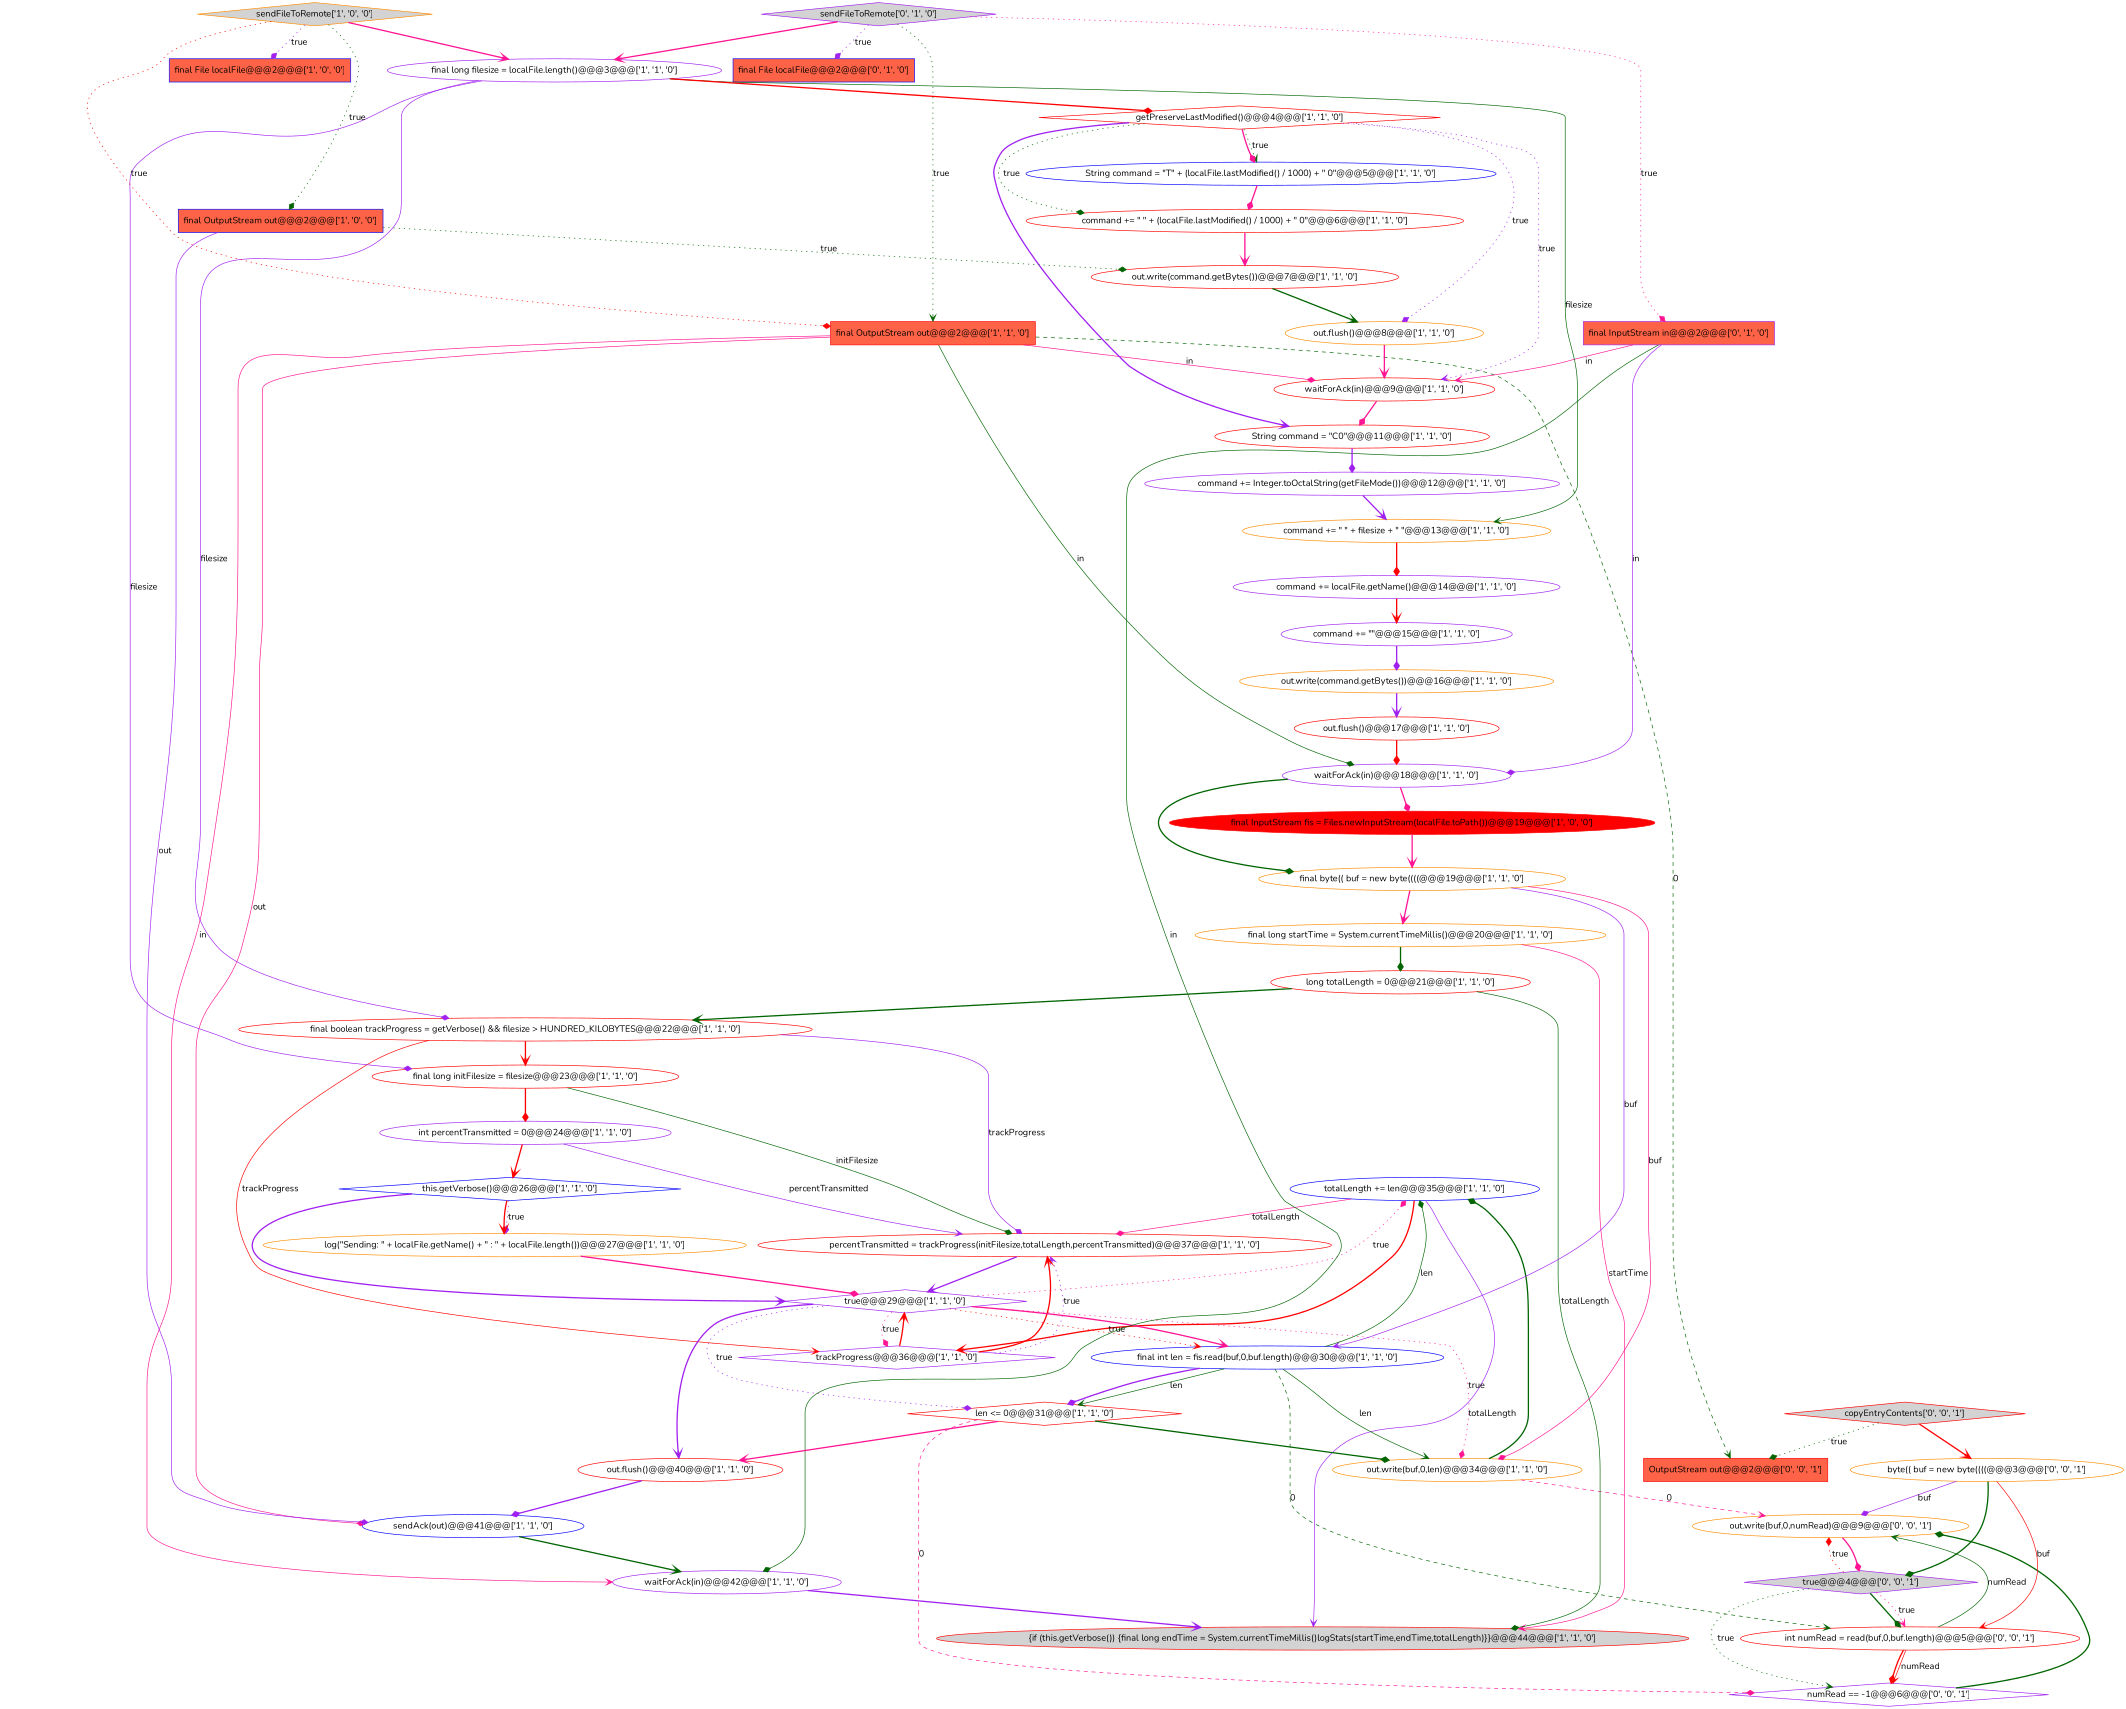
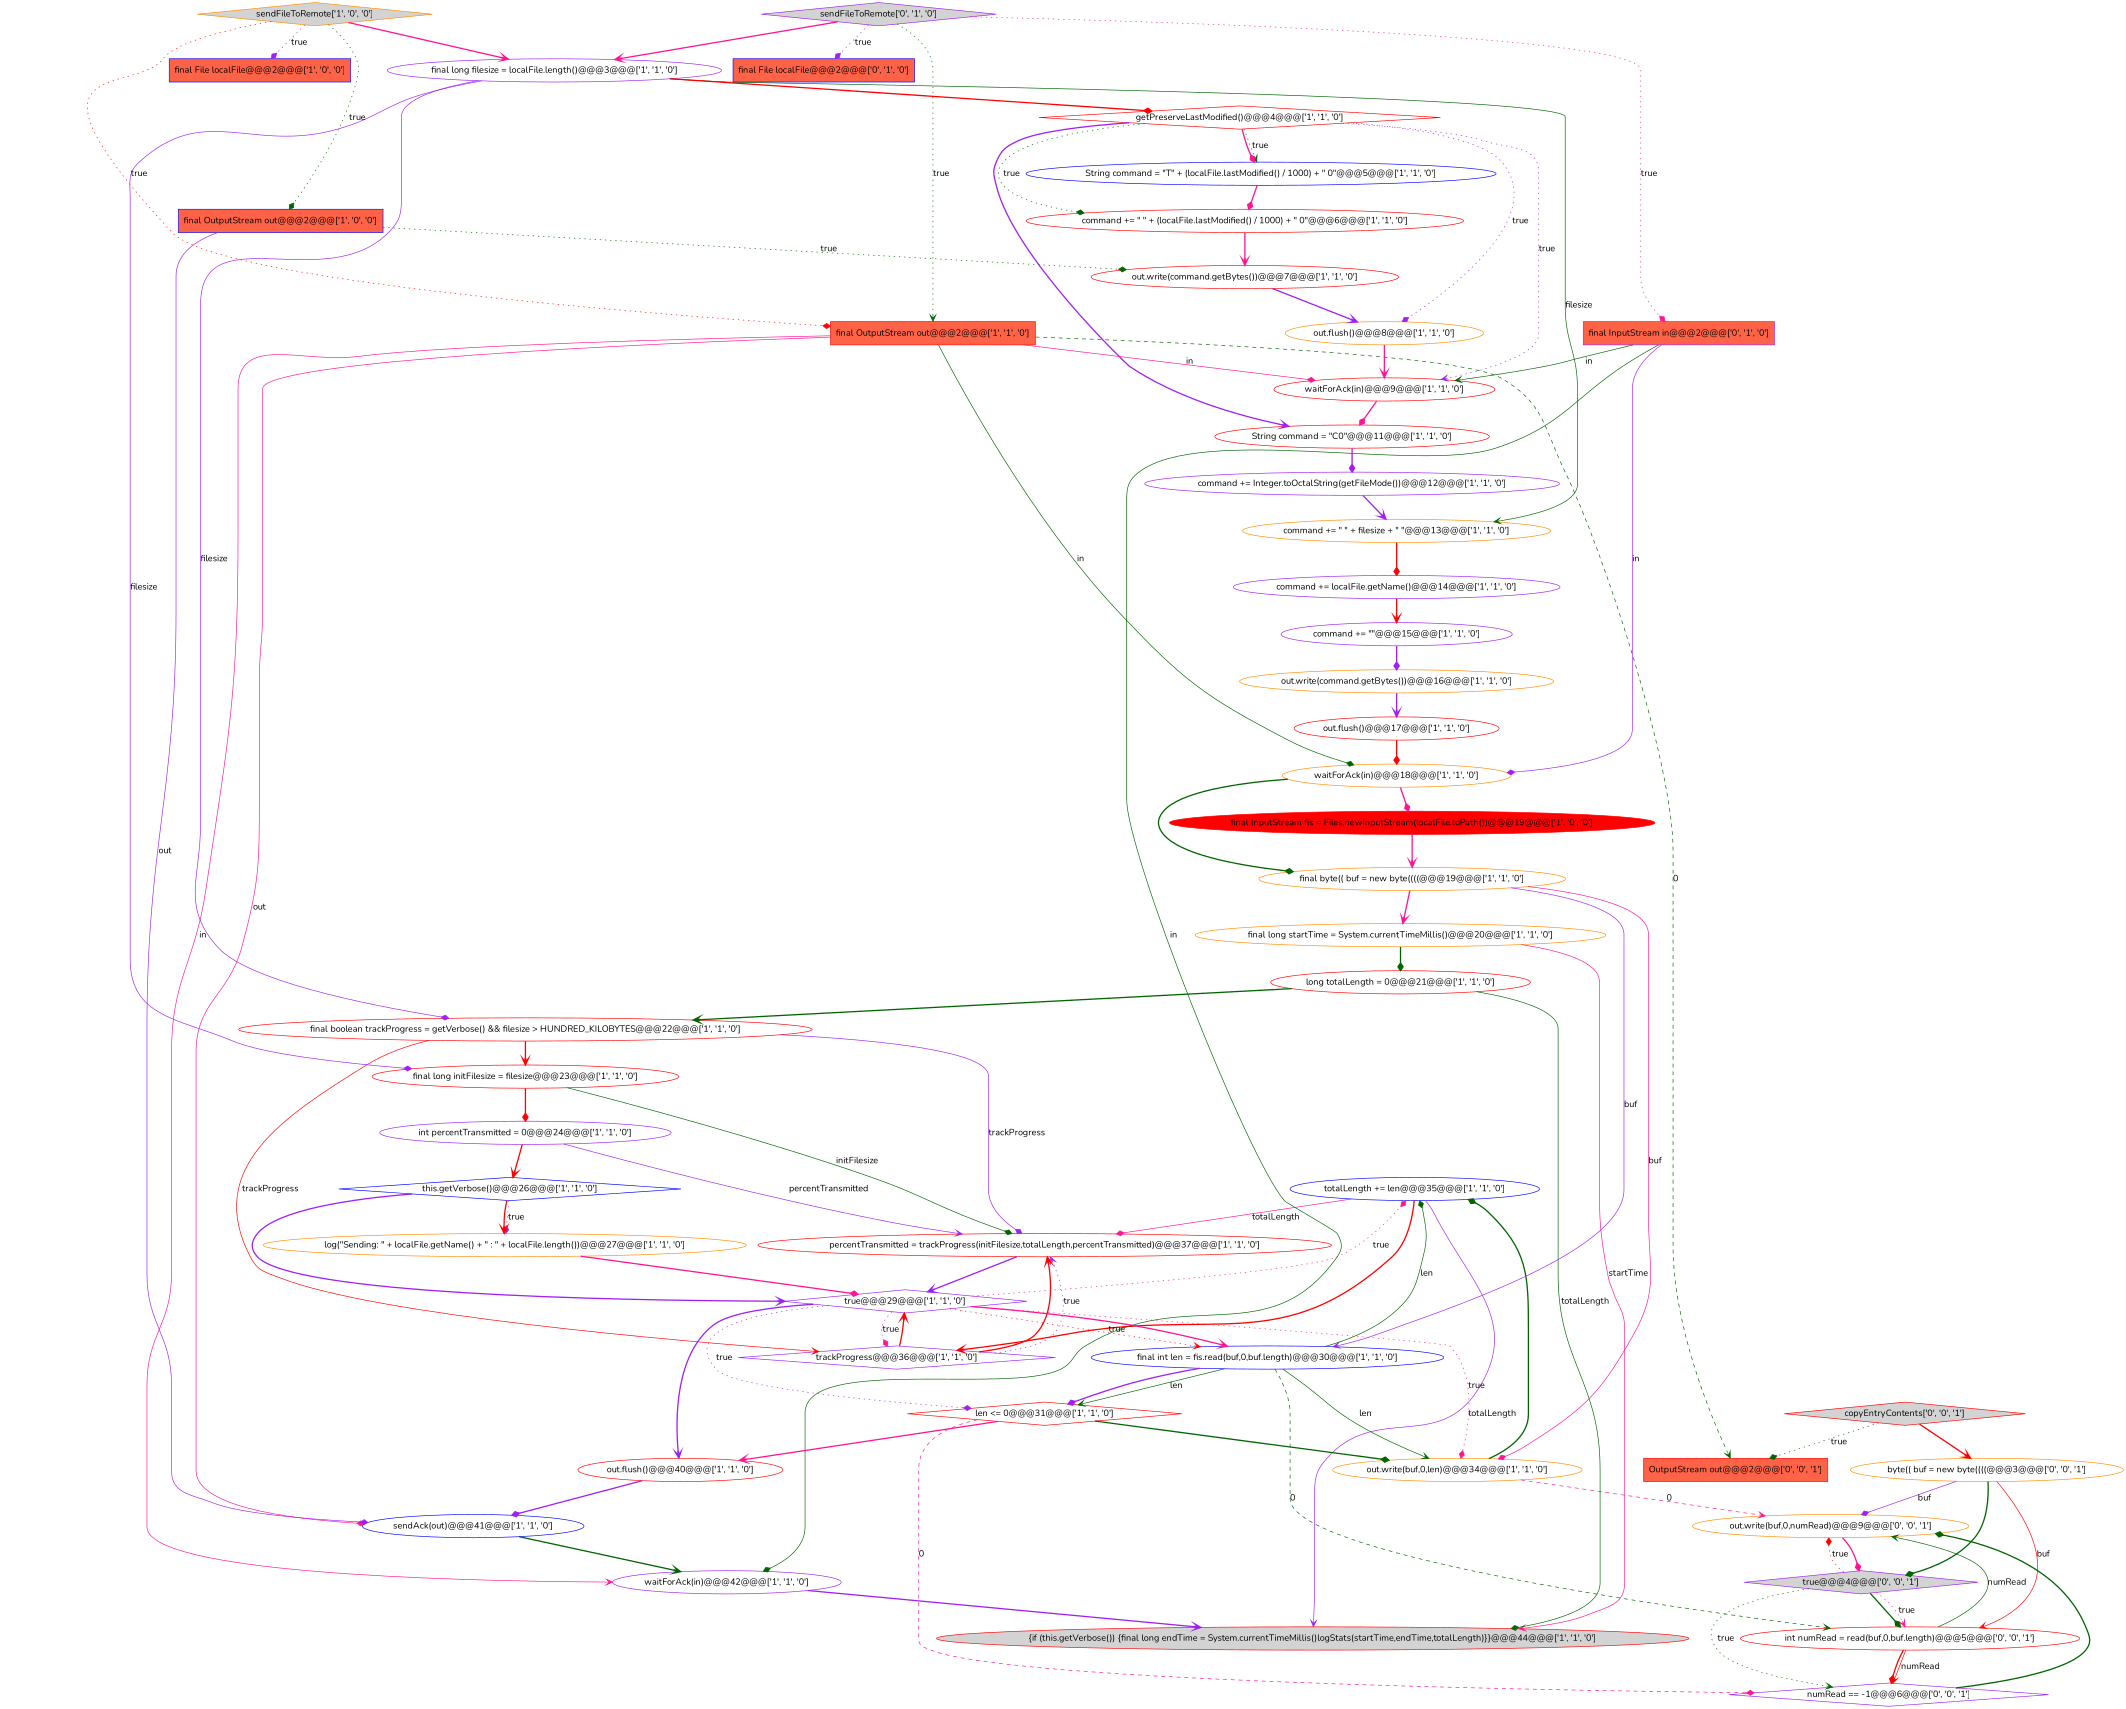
  digraph {
    fontname=Nunito
    node [color=red fillcolor=white fontname=Nunito shape=ellipse style=filled]
    edge [arrowhead=diamond color=darkgreen fontname=Nunito style=bold]
    n1 [color=purple label="waitForAck(in)@@@42@@@['1', '1', '0']"]
    n2 [fillcolor=lightgray label="{if (this.getVerbose()) {final long endTime = System.currentTimeMillis()logStats(startTime,endTime,totalLength)}}@@@44@@@['1', '1', '0']"]
    n3 [color=darkorange label="out.write(buf,0,len)@@@34@@@['1', '1', '0']"]
    n4 [color=blue label="totalLength += len@@@35@@@['1', '1', '0']"]
    n5 [color=darkorange label="out.write(buf,0,numRead)@@@9@@@['0', '0', '1']"]
    n6 [label="percentTransmitted = trackProgress(initFilesize,totalLength,percentTransmitted)@@@37@@@['1', '1', '0']"]
    n7 [color=purple label="trackProgress@@@36@@@['1', '1', '0']" shape=diamond]
    n8 [color=purple fillcolor=lightgray label="true@@@4@@@['0', '0', '1']" shape=diamond]
    n9 [label="out.flush()@@@40@@@['1', '1', '0']"]
    n10 [color=blue label="sendAck(out)@@@41@@@['1', '1', '0']"]
    n11 [color=darkorange label="final long startTime = System.currentTimeMillis()@@@20@@@['1', '1', '0']"]
    n12 [label="long totalLength = 0@@@21@@@['1', '1', '0']"]
    n13 [label="final boolean trackProgress = getVerbose() && filesize > HUNDRED_KILOBYTES@@@22@@@['1', '1', '0']"]
    n14 [color=purple label="int percentTransmitted = 0@@@24@@@['1', '1', '0']"]
    n15 [color=blue label="this.getVerbose()@@@26@@@['1', '1', '0']" shape=diamond]
    n16 [color=purple label="true@@@29@@@['1', '1', '0']" shape=diamond]
    n17 [color=darkorange label="log(\"Sending: \" + localFile.getName() + \" : \" + localFile.length())@@@27@@@['1', '1', '0']"]
    n18 [color=purple fillcolor=lightgray label="sendFileToRemote['0', '1', '0']" shape=diamond]
    n19 [fillcolor=tomato label="final OutputStream out@@@2@@@['1', '1', '0']" shape=box]
    n20 [color=purple fillcolor=tomato label="final InputStream in@@@2@@@['0', '1', '0']" shape=box]
    n21 [color=blue fillcolor=tomato label="final File localFile@@@2@@@['0', '1', '0']" shape=box]
    n22 [color=purple label="final long filesize = localFile.length()@@@3@@@['1', '1', '0']"]
    n23 [label="waitForAck(in)@@@9@@@['1', '1', '0']"]
    n24 [fillcolor=tomato label="OutputStream out@@@2@@@['0', '0', '1']" shape=box]
-   n25 [color=purple label="waitForAck(in)@@@18@@@['1', '1', '0']"]
+   n25 [color=darkorange label="waitForAck(in)@@@18@@@['1', '1', '0']"]
    n26 [color=darkorange label="command += \" \" + filesize + \" \"@@@13@@@['1', '1', '0']"]
    n27 [label="getPreserveLastModified()@@@4@@@['1', '1', '0']" shape=diamond]
    n28 [label="final long initFilesize = filesize@@@23@@@['1', '1', '0']"]
    n29 [label="out.write(command.getBytes())@@@7@@@['1', '1', '0']"]
    n30 [color=darkorange label="out.flush()@@@8@@@['1', '1', '0']"]
    n31 [label="String command = \"C0\"@@@11@@@['1', '1', '0']"]
    n32 [label="len <= 0@@@31@@@['1', '1', '0']" shape=diamond]
    n33 [color=purple label="numRead == -1@@@6@@@['0', '0', '1']" shape=diamond]
    n34 [fillcolor=red label="final InputStream fis = Files.newInputStream(localFile.toPath())@@@19@@@['1', '0', '0']"]
    n35 [color=darkorange label="final byte(( buf = new byte((((@@@19@@@['1', '1', '0']"]
    n36 [color=blue label="final int len = fis.read(buf,0,buf.length)@@@30@@@['1', '1', '0']"]
    n37 [color=purple label="command += Integer.toOctalString(getFileMode())@@@12@@@['1', '1', '0']"]
    n38 [color=purple label="command += localFile.getName()@@@14@@@['1', '1', '0']"]
    n39 [label="command += \" \" + (localFile.lastModified() / 1000) + \" 0\"@@@6@@@['1', '1', '0']"]
    n40 [color=blue label="String command = \"T\" + (localFile.lastModified() / 1000) + \" 0\"@@@5@@@['1', '1', '0']"]
    n41 [label="int numRead = read(buf,0,buf.length)@@@5@@@['0', '0', '1']"]
    n42 [color=purple label="command += \"\"@@@15@@@['1', '1', '0']"]
    n43 [color=darkorange label="out.write(command.getBytes())@@@16@@@['1', '1', '0']"]
    n44 [label="out.flush()@@@17@@@['1', '1', '0']"]
    n45 [color=blue fillcolor=tomato label="final File localFile@@@2@@@['1', '0', '0']" shape=box]
    n46 [color=blue fillcolor=tomato label="final OutputStream out@@@2@@@['1', '0', '0']" shape=box]
    n47 [color=darkorange label="byte(( buf = new byte((((@@@3@@@['0', '0', '1']"]
    n48 [fillcolor=lightgray label="copyEntryContents['0', '0', '1']" shape=diamond]
    n49 [color=darkorange fillcolor=lightgray label="sendFileToRemote['1', '0', '0']" shape=diamond]
    n1 -> n2 [arrowhead=vee color=purple]
    n3 -> n4
    n3 -> n5 [arrowhead=vee color=deeppink label=0 style=dashed]
    n4 -> n2 [arrowhead=vee color=purple label=totalLength style=solid]
    n4 -> n6 [color=deeppink label=totalLength style=solid]
    n4 -> n7 [arrowhead=vee color=red]
    n5 -> n8 [color=deeppink]
    n6 -> n16 [arrowhead=vee color=purple]
    n7 -> n6 [arrowhead=vee color=purple label=true style=dotted]
    n7 -> n6 [arrowhead=vee color=red]
    n7 -> n16 [arrowhead=vee color=red]
    n8 -> n5 [color=red label=true style=dotted]
    n8 -> n33 [arrowhead=vee label=true style=dotted]
    n8 -> n41
    n8 -> n41 [arrowhead=vee color=deeppink label=true style=dotted]
    n9 -> n10 [color=purple]
    n10 -> n1 [arrowhead=vee]
    n11 -> n2 [arrowhead=vee color=deeppink label=startTime style=solid]
    n11 -> n12
    n12 -> n2 [label=totalLength style=solid]
    n12 -> n13 [arrowhead=vee]
    n13 -> n6 [color=purple label=trackProgress style=solid]
    n13 -> n7 [arrowhead=vee color=red label=trackProgress style=solid]
    n13 -> n28 [arrowhead=vee color=red]
    n14 -> n6 [arrowhead=vee color=purple label=percentTransmitted style=solid]
    n14 -> n15 [arrowhead=vee color=red]
    n15 -> n16 [arrowhead=vee color=purple]
    n15 -> n17 [color=purple label=true style=dotted]
    n15 -> n17 [arrowhead=vee color=red]
    n16 -> n3 [color=deeppink label=true style=dotted]
    n16 -> n4 [color=deeppink label=true style=dotted]
    n16 -> n7 [color=deeppink label=true style=dotted]
    n16 -> n9 [arrowhead=vee color=purple]
    n16 -> n32 [color=purple label=true style=dotted]
    n16 -> n36 [arrowhead=vee color=red label=true style=dotted]
    n16 -> n36 [arrowhead=vee color=deeppink]
    n17 -> n16 [color=deeppink]
    n18 -> n19 [arrowhead=vee label=true style=dotted]
    n18 -> n20 [color=deeppink label=true style=dotted]
    n18 -> n21 [color=purple label=true style=dotted]
    n18 -> n22 [arrowhead=vee color=deeppink]
    n19 -> n1 [arrowhead=vee color=deeppink label=in style=solid]
    n19 -> n10 [color=deeppink label=out style=solid]
    n19 -> n23 [color=deeppink label=in style=solid]
    n19 -> n24 [arrowhead=vee label=0 style=dashed]
    n19 -> n25 [label=in style=solid]
    n20 -> n1 [label=in style=solid]
-   n20 -> n23 [arrowhead=vee color=deeppink label=in style=solid]
+   n20 -> n23 [arrowhead=vee label=in style=solid]
    n20 -> n25 [color=purple label=in style=solid]
    n22 -> n13 [color=purple label=filesize style=solid]
    n22 -> n26 [arrowhead=vee label=filesize style=solid]
    n22 -> n27 [color=red]
    n22 -> n28 [color=purple label=filesize style=solid]
    n23 -> n31 [color=deeppink]
    n25 -> n34 [color=deeppink]
    n25 -> n35
    n26 -> n38 [color=red]
    n27 -> n23 [arrowhead=vee color=purple label=true style=dotted]
    n27 -> n30 [color=purple label=true style=dotted]
    n27 -> n31 [arrowhead=vee color=purple]
    n27 -> n39 [label=true style=dotted]
    n27 -> n40 [arrowhead=vee label=true style=dotted]
    n27 -> n40 [color=deeppink]
    n28 -> n6 [label=initFilesize style=solid]
    n28 -> n14 [color=red]
-   n29 -> n30 [arrowhead=vee]
+   n29 -> n30 [arrowhead=vee color=purple]
    n30 -> n23 [arrowhead=vee color=deeppink]
    n31 -> n37 [color=purple]
    n32 -> n3
    n32 -> n9 [arrowhead=vee color=deeppink]
    n32 -> n33 [color=deeppink label=0 style=dashed]
    n33 -> n5
    n34 -> n35 [arrowhead=vee color=deeppink]
    n35 -> n3 [color=deeppink label=buf style=solid]
    n35 -> n11 [arrowhead=vee color=deeppink]
    n35 -> n36 [arrowhead=vee color=purple label=buf style=solid]
    n36 -> n3 [arrowhead=vee label=len style=solid]
    n36 -> n4 [label=len style=solid]
    n36 -> n32 [arrowhead=vee label=len style=solid]
    n36 -> n32 [color=purple]
    n36 -> n41 [arrowhead=vee label=0 style=dashed]
    n37 -> n26 [arrowhead=vee color=purple]
    n38 -> n42 [arrowhead=vee color=red]
    n39 -> n29 [arrowhead=vee color=deeppink]
    n40 -> n39 [color=deeppink]
    n41 -> n5 [arrowhead=vee label=numRead style=solid]
    n41 -> n33 [color=red]
    n41 -> n33 [arrowhead=vee color=red label=numRead style=solid]
    n42 -> n43 [color=purple]
    n43 -> n44 [arrowhead=vee color=purple]
    n44 -> n25 [color=red]
    n46 -> n10 [color=purple label=out style=solid]
    n46 -> n29 [label=true style=dotted]
    n47 -> n5 [color=purple label=buf style=solid]
    n47 -> n8
    n47 -> n41 [arrowhead=vee color=red label=buf style=solid]
    n48 -> n24 [label=true style=dotted]
    n48 -> n47 [arrowhead=vee color=red]
    n49 -> n19 [color=red label=true style=dotted]
    n49 -> n22 [arrowhead=vee color=deeppink]
    n49 -> n45 [color=purple label=true style=dotted]
    n49 -> n46 [label=true style=dotted]
  }
